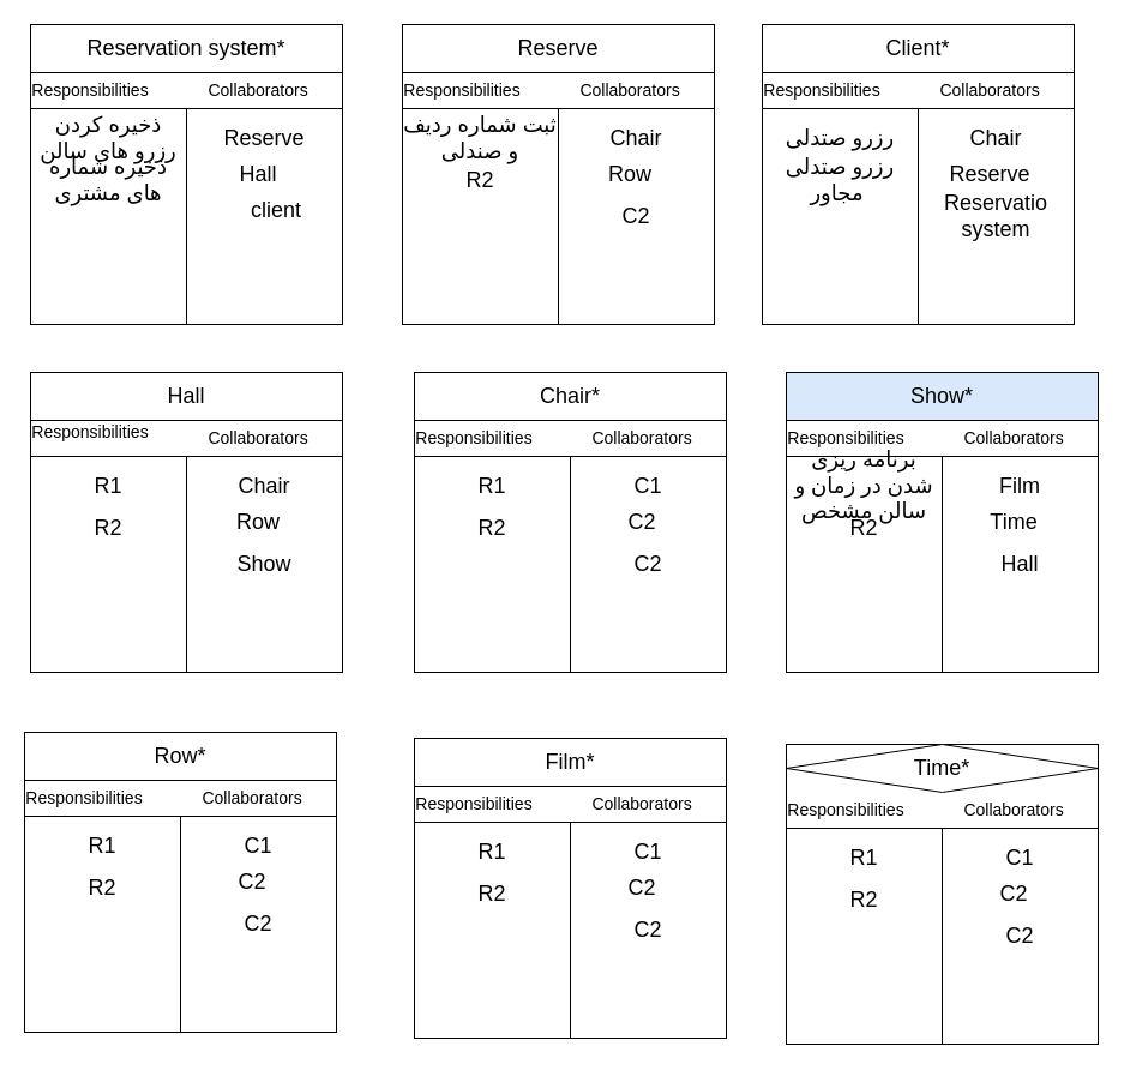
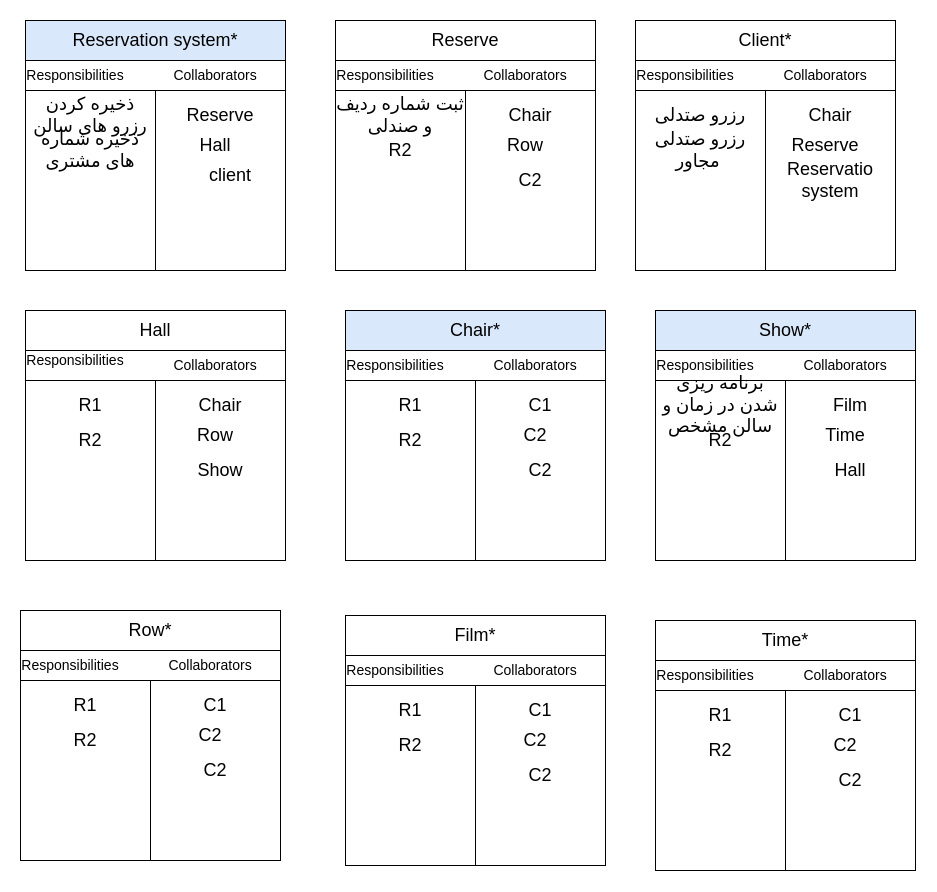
  <mxCell id="0" />
  <mxCell id="1" parent="0" />
  <mxCell id="2" value="" style="rounded=0;whiteSpace=wrap;html=1;" vertex="1" parent="1"><mxGeometry x="25" y="20" width="260" height="250" as="geometry" /></mxCell>
- <mxCell id="3" value="&lt;font style=&quot;font-size: 18px;&quot;&gt;Reservation system*&lt;/font&gt;" style="rounded=0;whiteSpace=wrap;html=1;" vertex="1" parent="1"><mxGeometry x="25" y="20" width="260" height="40" as="geometry" /></mxCell>
+ <mxCell id="3" value="&lt;font style=&quot;font-size: 18px;&quot;&gt;Reservation system*&lt;/font&gt;" style="rounded=0;whiteSpace=wrap;html=1;fillColor=#dae8fc;" vertex="1" parent="1"><mxGeometry x="25" y="20" width="260" height="40" as="geometry" /></mxCell>
  <mxCell id="4" value="&lt;font style=&quot;font-size: 14px;&quot;&gt;Responsibilities&lt;/font&gt;" style="text;html=1;align=center;verticalAlign=middle;whiteSpace=wrap;rounded=0;" vertex="1" parent="1"><mxGeometry x="25" y="60" width="100" height="30" as="geometry" /></mxCell>
  <mxCell id="5" value="" style="rounded=0;whiteSpace=wrap;html=1;" vertex="1" parent="1"><mxGeometry x="25" y="90" width="130" height="180" as="geometry" /></mxCell>
  <mxCell id="6" value="&lt;font style=&quot;font-size: 14px;&quot;&gt;Collaborators&lt;/font&gt;" style="text;html=1;align=center;verticalAlign=middle;whiteSpace=wrap;rounded=0;" vertex="1" parent="1"><mxGeometry x="185" y="60" width="60" height="30" as="geometry" /></mxCell>
  <mxCell id="7" value="" style="rounded=0;whiteSpace=wrap;html=1;" vertex="1" parent="1"><mxGeometry x="155" y="90" width="130" height="180" as="geometry" /></mxCell>
  <mxCell id="8" value="&lt;span style=&quot;font-size: 18px;&quot;&gt;ذخیره کردن رزرو های سالن&lt;/span&gt;" style="text;html=1;align=center;verticalAlign=middle;whiteSpace=wrap;rounded=0;shadow=0;" vertex="1" parent="1"><mxGeometry x="25" y="100" width="130" height="30" as="geometry" /></mxCell>
  <mxCell id="9" value="&lt;span style=&quot;font-size: 18px;&quot;&gt;Reserve&lt;/span&gt;" style="text;html=1;align=center;verticalAlign=middle;whiteSpace=wrap;rounded=0;" vertex="1" parent="1"><mxGeometry x="155" y="100" width="130" height="30" as="geometry" /></mxCell>
  <mxCell id="10" value="&lt;font style=&quot;font-size: 18px;&quot;&gt;Hall&lt;/font&gt;" style="text;html=1;align=center;verticalAlign=middle;whiteSpace=wrap;rounded=0;" vertex="1" parent="1"><mxGeometry x="150" y="130" width="130" height="30" as="geometry" /></mxCell>
  <mxCell id="11" value="&lt;span style=&quot;font-size: 18px;&quot;&gt;client&lt;/span&gt;" style="text;html=1;align=center;verticalAlign=middle;whiteSpace=wrap;rounded=0;" vertex="1" parent="1"><mxGeometry x="165" y="160" width="130" height="30" as="geometry" /></mxCell>
  <mxCell id="12" value="&lt;span style=&quot;font-size: 18px;&quot;&gt;ذخیره شماره های مشتری&lt;/span&gt;" style="text;html=1;align=center;verticalAlign=middle;whiteSpace=wrap;rounded=0;shadow=0;" vertex="1" parent="1"><mxGeometry x="25" y="135" width="130" height="30" as="geometry" /></mxCell>
  <mxCell id="13" value="" style="rounded=0;whiteSpace=wrap;html=1;" vertex="1" parent="1"><mxGeometry x="335" y="20" width="260" height="250" as="geometry" /></mxCell>
  <mxCell id="14" value="&lt;font style=&quot;font-size: 18px;&quot;&gt;Reserve&lt;/font&gt;" style="rounded=0;whiteSpace=wrap;html=1;" vertex="1" parent="1"><mxGeometry x="335" y="20" width="260" height="40" as="geometry" /></mxCell>
  <mxCell id="15" value="&lt;font style=&quot;font-size: 14px;&quot;&gt;Responsibilities&lt;/font&gt;" style="text;html=1;align=center;verticalAlign=middle;whiteSpace=wrap;rounded=0;" vertex="1" parent="1"><mxGeometry x="335" y="60" width="100" height="30" as="geometry" /></mxCell>
  <mxCell id="16" value="" style="rounded=0;whiteSpace=wrap;html=1;" vertex="1" parent="1"><mxGeometry x="335" y="90" width="130" height="180" as="geometry" /></mxCell>
  <mxCell id="17" value="&lt;font style=&quot;font-size: 14px;&quot;&gt;Collaborators&lt;/font&gt;" style="text;html=1;align=center;verticalAlign=middle;whiteSpace=wrap;rounded=0;" vertex="1" parent="1"><mxGeometry x="495" y="60" width="60" height="30" as="geometry" /></mxCell>
  <mxCell id="18" value="" style="rounded=0;whiteSpace=wrap;html=1;" vertex="1" parent="1"><mxGeometry x="465" y="90" width="130" height="180" as="geometry" /></mxCell>
  <mxCell id="19" value="&lt;span style=&quot;font-size: 18px;&quot;&gt;ثبت شماره ردیف و صندلی&lt;/span&gt;" style="text;html=1;align=center;verticalAlign=middle;whiteSpace=wrap;rounded=0;shadow=0;" vertex="1" parent="1"><mxGeometry x="335" y="100" width="130" height="30" as="geometry" /></mxCell>
  <mxCell id="20" value="&lt;span style=&quot;font-size: 18px;&quot;&gt;Chair&lt;/span&gt;" style="text;html=1;align=center;verticalAlign=middle;whiteSpace=wrap;rounded=0;" vertex="1" parent="1"><mxGeometry x="465" y="100" width="130" height="30" as="geometry" /></mxCell>
  <mxCell id="21" value="&lt;font style=&quot;font-size: 18px;&quot;&gt;Row&lt;/font&gt;" style="text;html=1;align=center;verticalAlign=middle;whiteSpace=wrap;rounded=0;" vertex="1" parent="1"><mxGeometry x="460" y="130" width="130" height="30" as="geometry" /></mxCell>
  <mxCell id="22" value="&lt;font style=&quot;font-size: 18px;&quot;&gt;C2&lt;/font&gt;" style="text;html=1;align=center;verticalAlign=middle;whiteSpace=wrap;rounded=0;" vertex="1" parent="1"><mxGeometry x="465" y="165" width="130" height="30" as="geometry" /></mxCell>
  <mxCell id="23" value="&lt;span style=&quot;font-size: 18px;&quot;&gt;R2&lt;/span&gt;" style="text;html=1;align=center;verticalAlign=middle;whiteSpace=wrap;rounded=0;shadow=0;" vertex="1" parent="1"><mxGeometry x="335" y="135" width="130" height="30" as="geometry" /></mxCell>
  <mxCell id="24" value="" style="rounded=0;whiteSpace=wrap;html=1;" vertex="1" parent="1"><mxGeometry x="25" y="310" width="260" height="250" as="geometry" /></mxCell>
  <mxCell id="25" value="&lt;font style=&quot;font-size: 18px;&quot;&gt;Hall&lt;/font&gt;" style="rounded=0;whiteSpace=wrap;html=1;" vertex="1" parent="1"><mxGeometry x="25" y="310" width="260" height="40" as="geometry" /></mxCell>
  <mxCell id="26" value="&lt;font style=&quot;font-size: 14px;&quot;&gt;Responsibilities&lt;/font&gt;" style="text;html=1;align=center;verticalAlign=middle;whiteSpace=wrap;rounded=0;" vertex="1" parent="1"><mxGeometry x="35" y="340" width="80" height="40" as="geometry" /></mxCell>
  <mxCell id="27" value="" style="rounded=0;whiteSpace=wrap;html=1;" vertex="1" parent="1"><mxGeometry x="25" y="380" width="130" height="180" as="geometry" /></mxCell>
  <mxCell id="28" value="&lt;font style=&quot;font-size: 14px;&quot;&gt;Collaborators&lt;/font&gt;" style="text;html=1;align=center;verticalAlign=middle;whiteSpace=wrap;rounded=0;" vertex="1" parent="1"><mxGeometry x="185" y="350" width="60" height="30" as="geometry" /></mxCell>
  <mxCell id="29" value="" style="rounded=0;whiteSpace=wrap;html=1;" vertex="1" parent="1"><mxGeometry x="155" y="380" width="130" height="180" as="geometry" /></mxCell>
  <mxCell id="30" value="&lt;font style=&quot;font-size: 18px;&quot;&gt;R1&lt;/font&gt;" style="text;html=1;align=center;verticalAlign=middle;whiteSpace=wrap;rounded=0;shadow=0;" vertex="1" parent="1"><mxGeometry x="25" y="390" width="130" height="30" as="geometry" /></mxCell>
  <mxCell id="31" value="&lt;span style=&quot;font-size: 18px;&quot;&gt;Chair&lt;/span&gt;" style="text;html=1;align=center;verticalAlign=middle;whiteSpace=wrap;rounded=0;" vertex="1" parent="1"><mxGeometry x="155" y="390" width="130" height="30" as="geometry" /></mxCell>
  <mxCell id="32" value="&lt;font style=&quot;font-size: 18px;&quot;&gt;Row&lt;/font&gt;" style="text;html=1;align=center;verticalAlign=middle;whiteSpace=wrap;rounded=0;" vertex="1" parent="1"><mxGeometry x="150" y="420" width="130" height="30" as="geometry" /></mxCell>
  <mxCell id="33" value="&lt;span style=&quot;font-size: 18px;&quot;&gt;Show&lt;/span&gt;" style="text;html=1;align=center;verticalAlign=middle;whiteSpace=wrap;rounded=0;" vertex="1" parent="1"><mxGeometry x="155" y="455" width="130" height="30" as="geometry" /></mxCell>
  <mxCell id="34" value="&lt;span style=&quot;font-size: 18px;&quot;&gt;R2&lt;/span&gt;" style="text;html=1;align=center;verticalAlign=middle;whiteSpace=wrap;rounded=0;shadow=0;" vertex="1" parent="1"><mxGeometry x="25" y="425" width="130" height="30" as="geometry" /></mxCell>
  <mxCell id="35" value="" style="rounded=0;whiteSpace=wrap;html=1;" vertex="1" parent="1"><mxGeometry x="345" y="310" width="260" height="250" as="geometry" /></mxCell>
- <mxCell id="36" value="&lt;font style=&quot;font-size: 18px;&quot;&gt;Chair*&lt;/font&gt;" style="rounded=0;whiteSpace=wrap;html=1;" vertex="1" parent="1"><mxGeometry x="345" y="310" width="260" height="40" as="geometry" /></mxCell>
+ <mxCell id="36" value="&lt;font style=&quot;font-size: 18px;&quot;&gt;Chair*&lt;/font&gt;" style="rounded=0;whiteSpace=wrap;html=1;fillColor=#dae8fc;" vertex="1" parent="1"><mxGeometry x="345" y="310" width="260" height="40" as="geometry" /></mxCell>
  <mxCell id="37" value="&lt;font style=&quot;font-size: 14px;&quot;&gt;Responsibilities&lt;/font&gt;" style="text;html=1;align=center;verticalAlign=middle;whiteSpace=wrap;rounded=0;" vertex="1" parent="1"><mxGeometry x="345" y="350" width="100" height="30" as="geometry" /></mxCell>
  <mxCell id="38" value="" style="rounded=0;whiteSpace=wrap;html=1;" vertex="1" parent="1"><mxGeometry x="345" y="380" width="130" height="180" as="geometry" /></mxCell>
  <mxCell id="39" value="&lt;font style=&quot;font-size: 14px;&quot;&gt;Collaborators&lt;/font&gt;" style="text;html=1;align=center;verticalAlign=middle;whiteSpace=wrap;rounded=0;" vertex="1" parent="1"><mxGeometry x="505" y="350" width="60" height="30" as="geometry" /></mxCell>
  <mxCell id="40" value="" style="rounded=0;whiteSpace=wrap;html=1;" vertex="1" parent="1"><mxGeometry x="475" y="380" width="130" height="180" as="geometry" /></mxCell>
  <mxCell id="41" value="&lt;font style=&quot;font-size: 18px;&quot;&gt;R1&lt;/font&gt;" style="text;html=1;align=center;verticalAlign=middle;whiteSpace=wrap;rounded=0;shadow=0;" vertex="1" parent="1"><mxGeometry x="345" y="390" width="130" height="30" as="geometry" /></mxCell>
  <mxCell id="42" value="&lt;span style=&quot;font-size: 18px;&quot;&gt;C1&lt;/span&gt;" style="text;html=1;align=center;verticalAlign=middle;whiteSpace=wrap;rounded=0;" vertex="1" parent="1"><mxGeometry x="475" y="390" width="130" height="30" as="geometry" /></mxCell>
  <mxCell id="43" value="&lt;font style=&quot;font-size: 18px;&quot;&gt;C2&lt;/font&gt;" style="text;html=1;align=center;verticalAlign=middle;whiteSpace=wrap;rounded=0;" vertex="1" parent="1"><mxGeometry x="470" y="420" width="130" height="30" as="geometry" /></mxCell>
  <mxCell id="44" value="&lt;font style=&quot;font-size: 18px;&quot;&gt;C2&lt;/font&gt;" style="text;html=1;align=center;verticalAlign=middle;whiteSpace=wrap;rounded=0;" vertex="1" parent="1"><mxGeometry x="475" y="455" width="130" height="30" as="geometry" /></mxCell>
  <mxCell id="45" value="&lt;span style=&quot;font-size: 18px;&quot;&gt;R2&lt;/span&gt;" style="text;html=1;align=center;verticalAlign=middle;whiteSpace=wrap;rounded=0;shadow=0;" vertex="1" parent="1"><mxGeometry x="345" y="425" width="130" height="30" as="geometry" /></mxCell>
  <mxCell id="46" value="" style="rounded=0;whiteSpace=wrap;html=1;" vertex="1" parent="1"><mxGeometry x="20" y="610" width="260" height="250" as="geometry" /></mxCell>
  <mxCell id="47" value="&lt;font style=&quot;font-size: 18px;&quot;&gt;Row*&lt;/font&gt;" style="rounded=0;whiteSpace=wrap;html=1;" vertex="1" parent="1"><mxGeometry x="20" y="610" width="260" height="40" as="geometry" /></mxCell>
  <mxCell id="48" value="&lt;font style=&quot;font-size: 14px;&quot;&gt;Responsibilities&lt;/font&gt;" style="text;html=1;align=center;verticalAlign=middle;whiteSpace=wrap;rounded=0;" vertex="1" parent="1"><mxGeometry x="20" y="650" width="100" height="30" as="geometry" /></mxCell>
  <mxCell id="49" value="" style="rounded=0;whiteSpace=wrap;html=1;" vertex="1" parent="1"><mxGeometry x="20" y="680" width="130" height="180" as="geometry" /></mxCell>
  <mxCell id="50" value="&lt;font style=&quot;font-size: 14px;&quot;&gt;Collaborators&lt;/font&gt;" style="text;html=1;align=center;verticalAlign=middle;whiteSpace=wrap;rounded=0;" vertex="1" parent="1"><mxGeometry x="180" y="650" width="60" height="30" as="geometry" /></mxCell>
  <mxCell id="51" value="" style="rounded=0;whiteSpace=wrap;html=1;" vertex="1" parent="1"><mxGeometry x="150" y="680" width="130" height="180" as="geometry" /></mxCell>
  <mxCell id="52" value="&lt;font style=&quot;font-size: 18px;&quot;&gt;R1&lt;/font&gt;" style="text;html=1;align=center;verticalAlign=middle;whiteSpace=wrap;rounded=0;shadow=0;" vertex="1" parent="1"><mxGeometry x="20" y="690" width="130" height="30" as="geometry" /></mxCell>
  <mxCell id="53" value="&lt;span style=&quot;font-size: 18px;&quot;&gt;C1&lt;/span&gt;" style="text;html=1;align=center;verticalAlign=middle;whiteSpace=wrap;rounded=0;" vertex="1" parent="1"><mxGeometry x="150" y="690" width="130" height="30" as="geometry" /></mxCell>
  <mxCell id="54" value="&lt;font style=&quot;font-size: 18px;&quot;&gt;C2&lt;/font&gt;" style="text;html=1;align=center;verticalAlign=middle;whiteSpace=wrap;rounded=0;" vertex="1" parent="1"><mxGeometry x="145" y="720" width="130" height="30" as="geometry" /></mxCell>
  <mxCell id="55" value="&lt;font style=&quot;font-size: 18px;&quot;&gt;C2&lt;/font&gt;" style="text;html=1;align=center;verticalAlign=middle;whiteSpace=wrap;rounded=0;" vertex="1" parent="1"><mxGeometry x="150" y="755" width="130" height="30" as="geometry" /></mxCell>
  <mxCell id="56" value="&lt;span style=&quot;font-size: 18px;&quot;&gt;R2&lt;/span&gt;" style="text;html=1;align=center;verticalAlign=middle;whiteSpace=wrap;rounded=0;shadow=0;" vertex="1" parent="1"><mxGeometry x="20" y="725" width="130" height="30" as="geometry" /></mxCell>
  <mxCell id="57" value="" style="rounded=0;whiteSpace=wrap;html=1;" vertex="1" parent="1"><mxGeometry x="635" y="20" width="260" height="250" as="geometry" /></mxCell>
  <mxCell id="58" value="&lt;font style=&quot;font-size: 18px;&quot;&gt;Client*&lt;/font&gt;" style="rounded=0;whiteSpace=wrap;html=1;" vertex="1" parent="1"><mxGeometry x="635" y="20" width="260" height="40" as="geometry" /></mxCell>
  <mxCell id="59" value="&lt;font style=&quot;font-size: 14px;&quot;&gt;Responsibilities&lt;/font&gt;" style="text;html=1;align=center;verticalAlign=middle;whiteSpace=wrap;rounded=0;" vertex="1" parent="1"><mxGeometry x="635" y="60" width="100" height="30" as="geometry" /></mxCell>
  <mxCell id="60" value="" style="rounded=0;whiteSpace=wrap;html=1;" vertex="1" parent="1"><mxGeometry x="635" y="90" width="130" height="180" as="geometry" /></mxCell>
  <mxCell id="61" value="&lt;font style=&quot;font-size: 14px;&quot;&gt;Collaborators&lt;/font&gt;" style="text;html=1;align=center;verticalAlign=middle;whiteSpace=wrap;rounded=0;" vertex="1" parent="1"><mxGeometry x="795" y="60" width="60" height="30" as="geometry" /></mxCell>
  <mxCell id="62" value="" style="rounded=0;whiteSpace=wrap;html=1;" vertex="1" parent="1"><mxGeometry x="765" y="90" width="130" height="180" as="geometry" /></mxCell>
  <mxCell id="63" value="&lt;font style=&quot;font-size: 18px;&quot;&gt;رزرو صتدلی&lt;/font&gt;" style="text;html=1;align=center;verticalAlign=middle;whiteSpace=wrap;rounded=0;shadow=0;" vertex="1" parent="1"><mxGeometry x="635" y="100" width="130" height="30" as="geometry" /></mxCell>
  <mxCell id="64" value="&lt;span style=&quot;font-size: 18px;&quot;&gt;Chair&lt;/span&gt;" style="text;html=1;align=center;verticalAlign=middle;whiteSpace=wrap;rounded=0;" vertex="1" parent="1"><mxGeometry x="765" y="100" width="130" height="30" as="geometry" /></mxCell>
  <mxCell id="65" value="&lt;font style=&quot;font-size: 18px;&quot;&gt;Reserve&lt;/font&gt;" style="text;html=1;align=center;verticalAlign=middle;whiteSpace=wrap;rounded=0;" vertex="1" parent="1"><mxGeometry x="760" y="130" width="130" height="30" as="geometry" /></mxCell>
  <mxCell id="66" value="&lt;font style=&quot;font-size: 18px;&quot;&gt;Reservatio system&lt;/font&gt;" style="text;html=1;align=center;verticalAlign=middle;whiteSpace=wrap;rounded=0;" vertex="1" parent="1"><mxGeometry x="765" y="165" width="130" height="30" as="geometry" /></mxCell>
  <mxCell id="67" value="&lt;span style=&quot;font-size: 18px;&quot;&gt;رزرو صتدلی مجاور&amp;nbsp;&lt;/span&gt;" style="text;html=1;align=center;verticalAlign=middle;whiteSpace=wrap;rounded=0;shadow=0;" vertex="1" parent="1"><mxGeometry x="635" y="135" width="130" height="30" as="geometry" /></mxCell>
  <mxCell id="68" value="" style="rounded=0;whiteSpace=wrap;html=1;" vertex="1" parent="1"><mxGeometry x="655" y="310" width="260" height="250" as="geometry" /></mxCell>
  <mxCell id="69" value="&lt;span style=&quot;font-size: 18px;&quot;&gt;Show*&lt;/span&gt;" style="rounded=0;whiteSpace=wrap;html=1;fillColor=#dae8fc;" vertex="1" parent="1"><mxGeometry x="655" y="310" width="260" height="40" as="geometry" /></mxCell>
  <mxCell id="70" value="&lt;font style=&quot;font-size: 14px;&quot;&gt;Responsibilities&lt;/font&gt;" style="text;html=1;align=center;verticalAlign=middle;whiteSpace=wrap;rounded=0;" vertex="1" parent="1"><mxGeometry x="655" y="350" width="100" height="30" as="geometry" /></mxCell>
  <mxCell id="71" value="" style="rounded=0;whiteSpace=wrap;html=1;" vertex="1" parent="1"><mxGeometry x="655" y="380" width="130" height="180" as="geometry" /></mxCell>
  <mxCell id="72" value="&lt;font style=&quot;font-size: 14px;&quot;&gt;Collaborators&lt;/font&gt;" style="text;html=1;align=center;verticalAlign=middle;whiteSpace=wrap;rounded=0;" vertex="1" parent="1"><mxGeometry x="815" y="350" width="60" height="30" as="geometry" /></mxCell>
  <mxCell id="73" value="" style="rounded=0;whiteSpace=wrap;html=1;" vertex="1" parent="1"><mxGeometry x="785" y="380" width="130" height="180" as="geometry" /></mxCell>
  <mxCell id="74" value="&lt;font style=&quot;font-size: 18px;&quot;&gt;برنامه ریزی شدن در زمان و سالن مشخص&lt;/font&gt;" style="text;html=1;align=center;verticalAlign=middle;whiteSpace=wrap;rounded=0;shadow=0;" vertex="1" parent="1"><mxGeometry x="655" y="390" width="130" height="30" as="geometry" /></mxCell>
  <mxCell id="75" value="&lt;span style=&quot;font-size: 18px;&quot;&gt;Film&lt;/span&gt;" style="text;html=1;align=center;verticalAlign=middle;whiteSpace=wrap;rounded=0;" vertex="1" parent="1"><mxGeometry x="785" y="390" width="130" height="30" as="geometry" /></mxCell>
  <mxCell id="76" value="&lt;font style=&quot;font-size: 18px;&quot;&gt;Time&lt;/font&gt;" style="text;html=1;align=center;verticalAlign=middle;whiteSpace=wrap;rounded=0;" vertex="1" parent="1"><mxGeometry x="780" y="420" width="130" height="30" as="geometry" /></mxCell>
  <mxCell id="77" value="&lt;font style=&quot;font-size: 18px;&quot;&gt;Hall&lt;/font&gt;" style="text;html=1;align=center;verticalAlign=middle;whiteSpace=wrap;rounded=0;" vertex="1" parent="1"><mxGeometry x="785" y="455" width="130" height="30" as="geometry" /></mxCell>
  <mxCell id="78" value="&lt;span style=&quot;font-size: 18px;&quot;&gt;R2&lt;/span&gt;" style="text;html=1;align=center;verticalAlign=middle;whiteSpace=wrap;rounded=0;shadow=0;" vertex="1" parent="1"><mxGeometry x="655" y="425" width="130" height="30" as="geometry" /></mxCell>
  <mxCell id="79" value="" style="rounded=0;whiteSpace=wrap;html=1;" vertex="1" parent="1"><mxGeometry x="345" y="615" width="260" height="250" as="geometry" /></mxCell>
  <mxCell id="80" value="&lt;font style=&quot;font-size: 18px;&quot;&gt;Film*&lt;/font&gt;" style="rounded=0;whiteSpace=wrap;html=1;" vertex="1" parent="1"><mxGeometry x="345" y="615" width="260" height="40" as="geometry" /></mxCell>
  <mxCell id="81" value="&lt;font style=&quot;font-size: 14px;&quot;&gt;Responsibilities&lt;/font&gt;" style="text;html=1;align=center;verticalAlign=middle;whiteSpace=wrap;rounded=0;" vertex="1" parent="1"><mxGeometry x="345" y="655" width="100" height="30" as="geometry" /></mxCell>
  <mxCell id="82" value="" style="rounded=0;whiteSpace=wrap;html=1;" vertex="1" parent="1"><mxGeometry x="345" y="685" width="130" height="180" as="geometry" /></mxCell>
  <mxCell id="83" value="&lt;font style=&quot;font-size: 14px;&quot;&gt;Collaborators&lt;/font&gt;" style="text;html=1;align=center;verticalAlign=middle;whiteSpace=wrap;rounded=0;" vertex="1" parent="1"><mxGeometry x="505" y="655" width="60" height="30" as="geometry" /></mxCell>
  <mxCell id="84" value="" style="rounded=0;whiteSpace=wrap;html=1;" vertex="1" parent="1"><mxGeometry x="475" y="685" width="130" height="180" as="geometry" /></mxCell>
  <mxCell id="85" value="&lt;font style=&quot;font-size: 18px;&quot;&gt;R1&lt;/font&gt;" style="text;html=1;align=center;verticalAlign=middle;whiteSpace=wrap;rounded=0;shadow=0;" vertex="1" parent="1"><mxGeometry x="345" y="695" width="130" height="30" as="geometry" /></mxCell>
  <mxCell id="86" value="&lt;span style=&quot;font-size: 18px;&quot;&gt;C1&lt;/span&gt;" style="text;html=1;align=center;verticalAlign=middle;whiteSpace=wrap;rounded=0;" vertex="1" parent="1"><mxGeometry x="475" y="695" width="130" height="30" as="geometry" /></mxCell>
  <mxCell id="87" value="&lt;font style=&quot;font-size: 18px;&quot;&gt;C2&lt;/font&gt;" style="text;html=1;align=center;verticalAlign=middle;whiteSpace=wrap;rounded=0;" vertex="1" parent="1"><mxGeometry x="470" y="725" width="130" height="30" as="geometry" /></mxCell>
  <mxCell id="88" value="&lt;font style=&quot;font-size: 18px;&quot;&gt;C2&lt;/font&gt;" style="text;html=1;align=center;verticalAlign=middle;whiteSpace=wrap;rounded=0;" vertex="1" parent="1"><mxGeometry x="475" y="760" width="130" height="30" as="geometry" /></mxCell>
  <mxCell id="89" value="&lt;span style=&quot;font-size: 18px;&quot;&gt;R2&lt;/span&gt;" style="text;html=1;align=center;verticalAlign=middle;whiteSpace=wrap;rounded=0;shadow=0;" vertex="1" parent="1"><mxGeometry x="345" y="730" width="130" height="30" as="geometry" /></mxCell>
  <mxCell id="90" value="" style="rounded=0;whiteSpace=wrap;html=1;" vertex="1" parent="1"><mxGeometry x="655" y="620" width="260" height="250" as="geometry" /></mxCell>
- <mxCell id="91" value="&lt;font style=&quot;font-size: 18px;&quot;&gt;Time*&lt;/font&gt;" style="rhombus;whiteSpace=wrap;html=1;" vertex="1" parent="1"><mxGeometry x="655" y="620" width="260" height="40" as="geometry" /></mxCell>
+ <mxCell id="91" value="&lt;font style=&quot;font-size: 18px;&quot;&gt;Time*&lt;/font&gt;" style="rounded=0;whiteSpace=wrap;html=1;" vertex="1" parent="1"><mxGeometry x="655" y="620" width="260" height="40" as="geometry" /></mxCell>
  <mxCell id="92" value="&lt;font style=&quot;font-size: 14px;&quot;&gt;Responsibilities&lt;/font&gt;" style="text;html=1;align=center;verticalAlign=middle;whiteSpace=wrap;rounded=0;" vertex="1" parent="1"><mxGeometry x="655" y="660" width="100" height="30" as="geometry" /></mxCell>
  <mxCell id="93" value="" style="rounded=0;whiteSpace=wrap;html=1;" vertex="1" parent="1"><mxGeometry x="655" y="690" width="130" height="180" as="geometry" /></mxCell>
  <mxCell id="94" value="&lt;font style=&quot;font-size: 14px;&quot;&gt;Collaborators&lt;/font&gt;" style="text;html=1;align=center;verticalAlign=middle;whiteSpace=wrap;rounded=0;" vertex="1" parent="1"><mxGeometry x="815" y="660" width="60" height="30" as="geometry" /></mxCell>
  <mxCell id="95" value="" style="rounded=0;whiteSpace=wrap;html=1;" vertex="1" parent="1"><mxGeometry x="785" y="690" width="130" height="180" as="geometry" /></mxCell>
  <mxCell id="96" value="&lt;font style=&quot;font-size: 18px;&quot;&gt;R1&lt;/font&gt;" style="text;html=1;align=center;verticalAlign=middle;whiteSpace=wrap;rounded=0;shadow=0;" vertex="1" parent="1"><mxGeometry x="655" y="700" width="130" height="30" as="geometry" /></mxCell>
  <mxCell id="97" value="&lt;span style=&quot;font-size: 18px;&quot;&gt;C1&lt;/span&gt;" style="text;html=1;align=center;verticalAlign=middle;whiteSpace=wrap;rounded=0;" vertex="1" parent="1"><mxGeometry x="785" y="700" width="130" height="30" as="geometry" /></mxCell>
  <mxCell id="98" value="&lt;font style=&quot;font-size: 18px;&quot;&gt;C2&lt;/font&gt;" style="text;html=1;align=center;verticalAlign=middle;whiteSpace=wrap;rounded=0;" vertex="1" parent="1"><mxGeometry x="780" y="730" width="130" height="30" as="geometry" /></mxCell>
  <mxCell id="99" value="&lt;font style=&quot;font-size: 18px;&quot;&gt;C2&lt;/font&gt;" style="text;html=1;align=center;verticalAlign=middle;whiteSpace=wrap;rounded=0;" vertex="1" parent="1"><mxGeometry x="785" y="765" width="130" height="30" as="geometry" /></mxCell>
  <mxCell id="100" value="&lt;span style=&quot;font-size: 18px;&quot;&gt;R2&lt;/span&gt;" style="text;html=1;align=center;verticalAlign=middle;whiteSpace=wrap;rounded=0;shadow=0;" vertex="1" parent="1"><mxGeometry x="655" y="735" width="130" height="30" as="geometry" /></mxCell>
